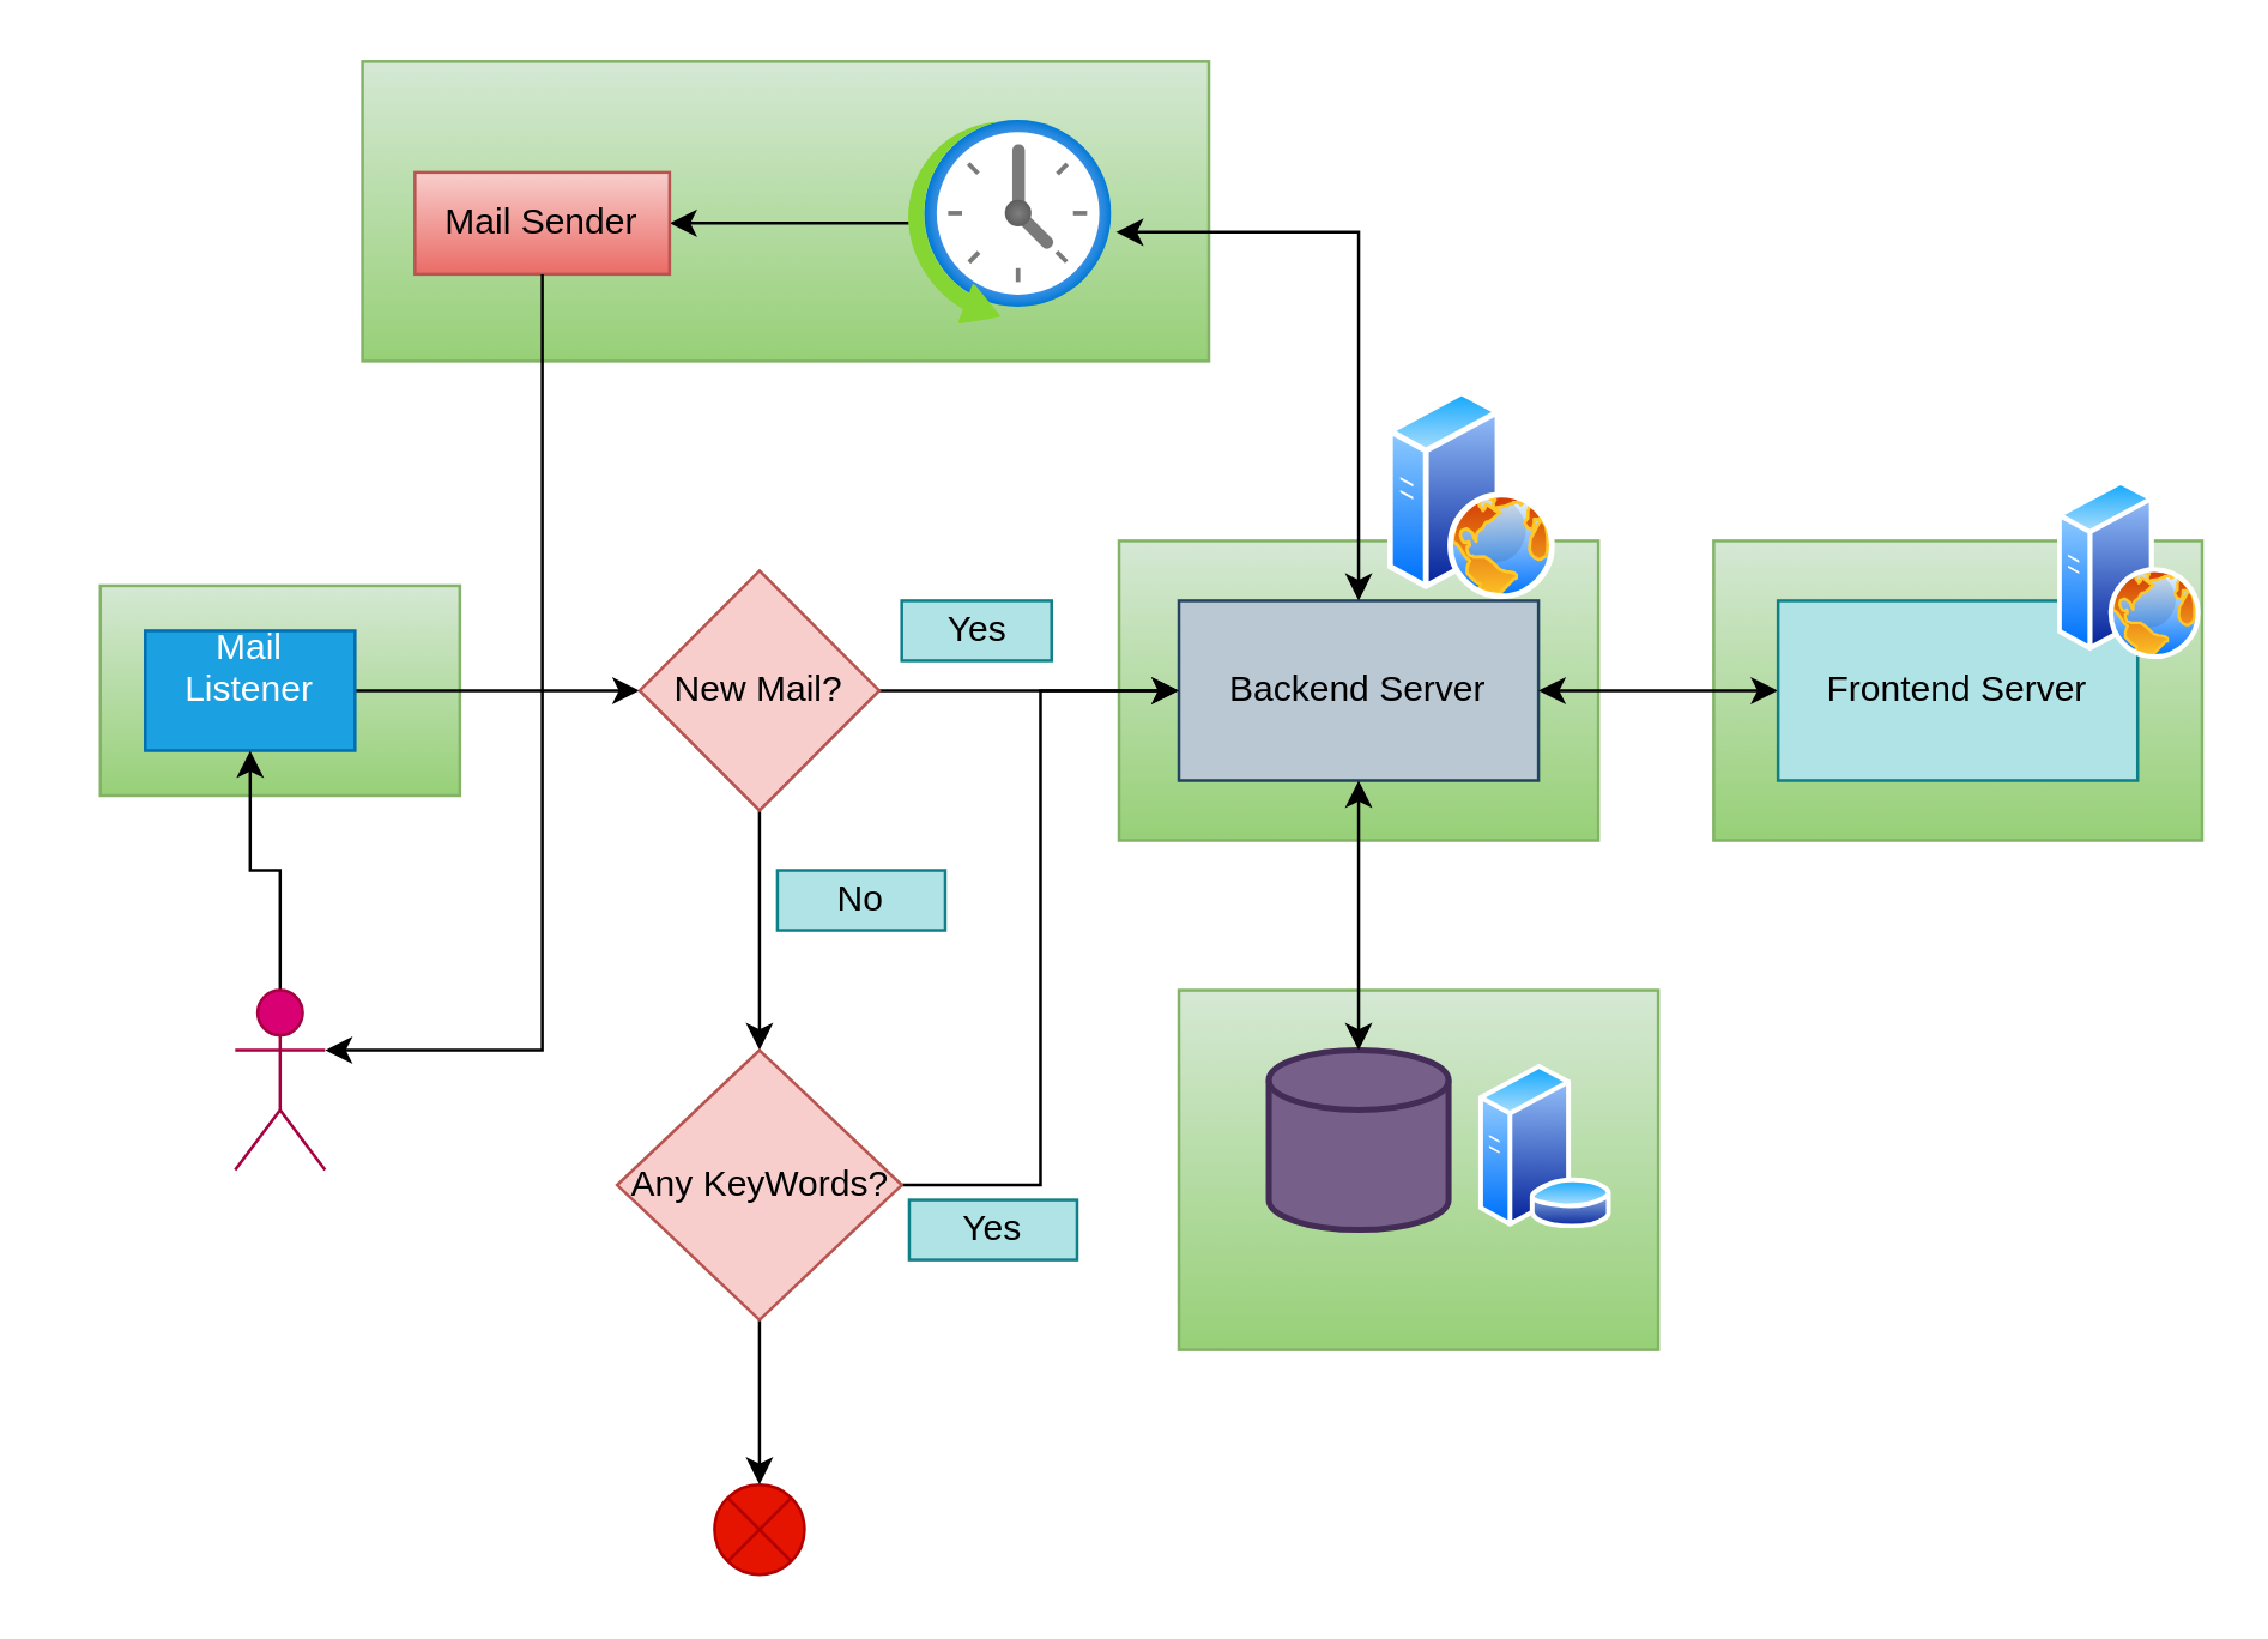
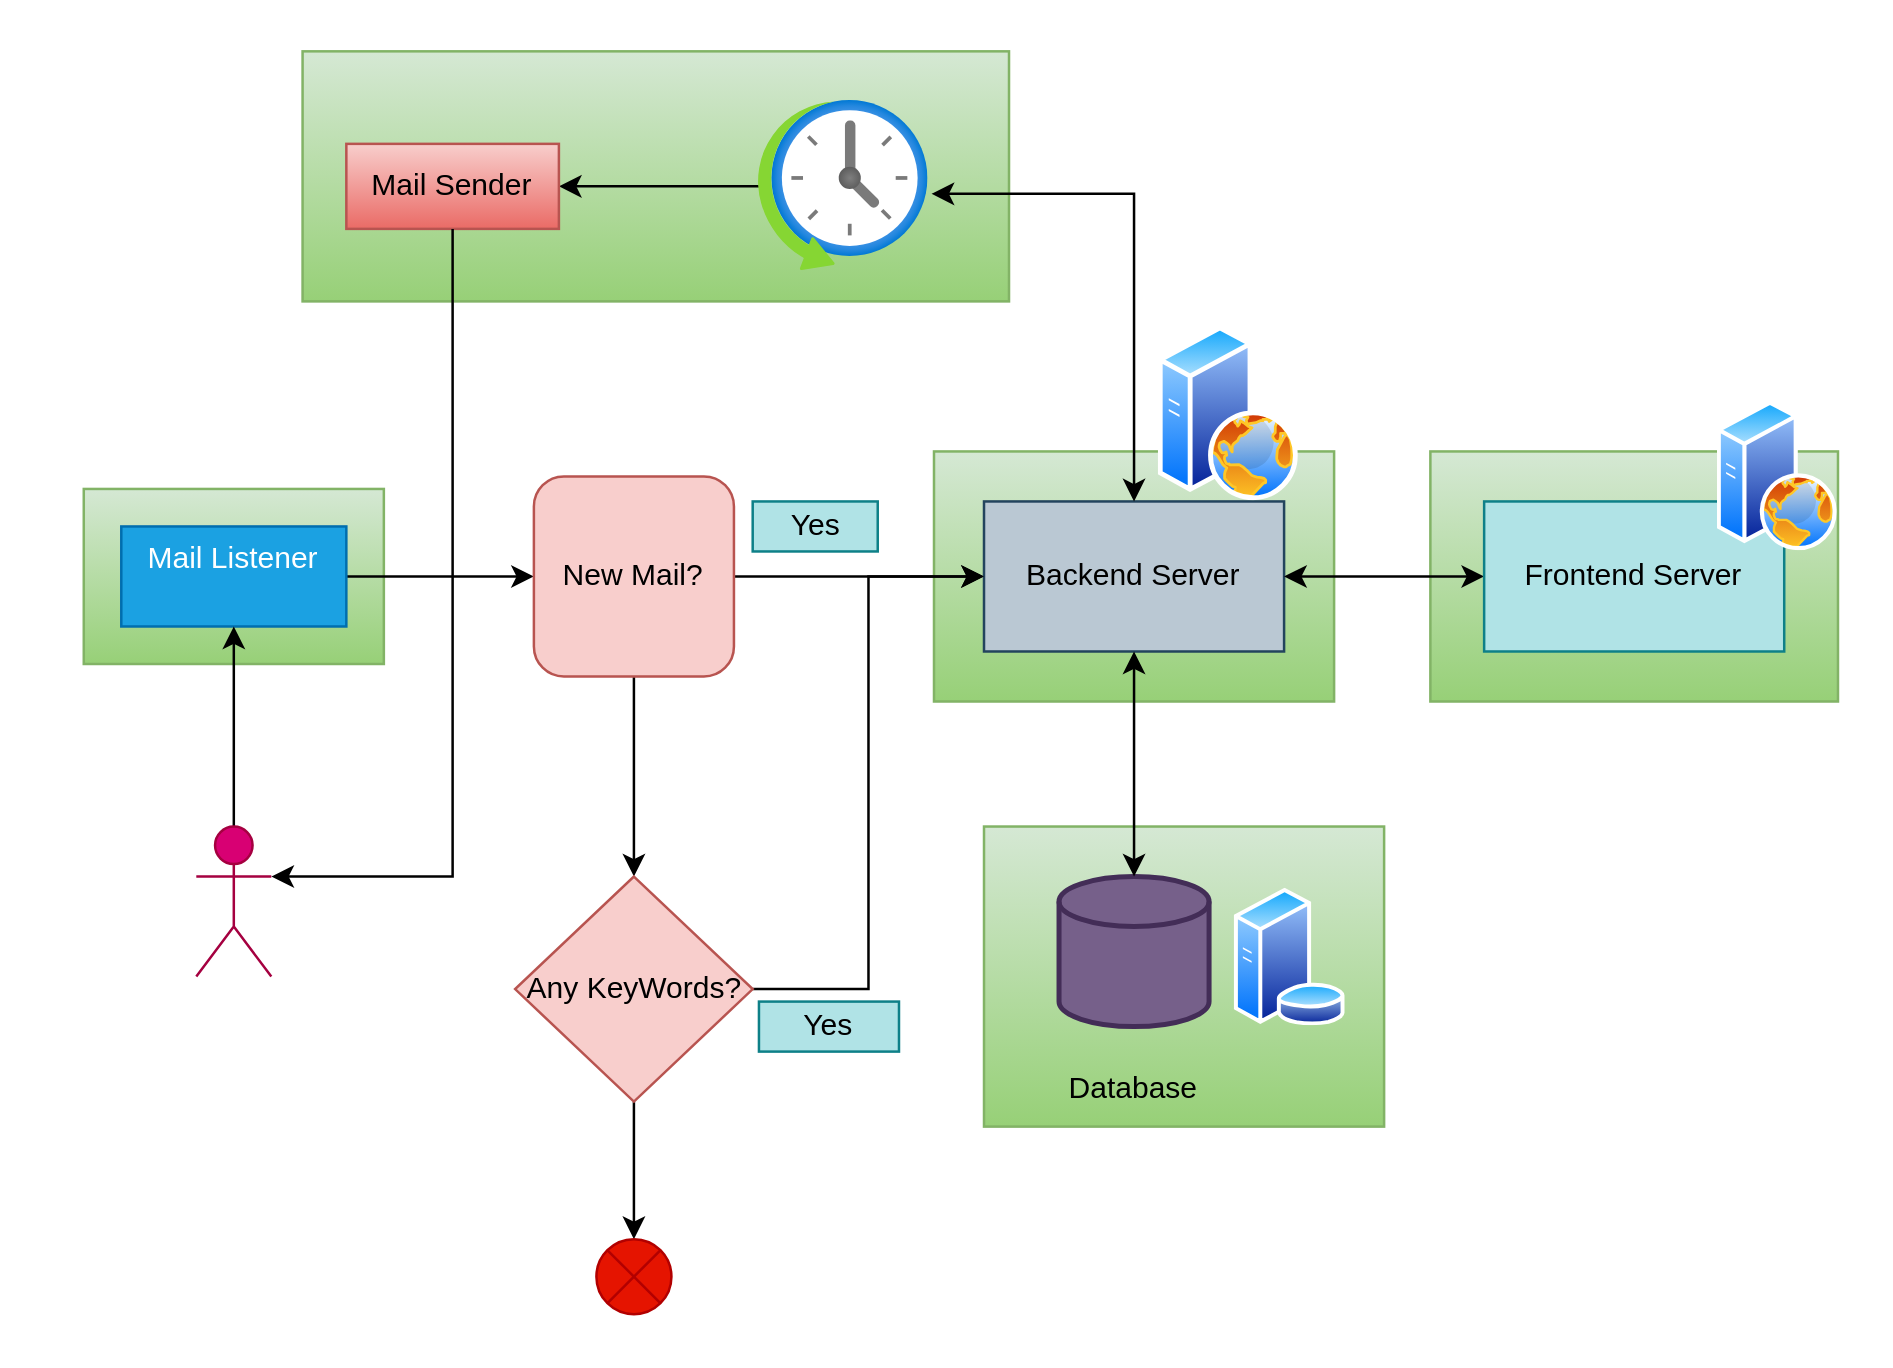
  <mxCell id="0" />
  <mxCell id="1" parent="0" />
  <mxCell id="2" value="" style="rounded=0;whiteSpace=wrap;html=1;fillColor=#d5e8d4;gradientColor=#97d077;strokeColor=#82b366;" vertex="1" parent="1"><mxGeometry x="380" y="330" width="160" height="120" as="geometry" /></mxCell>
  <mxCell id="3" value="" style="rounded=0;whiteSpace=wrap;html=1;fillColor=#d5e8d4;gradientColor=#97d077;strokeColor=#82b366;" vertex="1" parent="1"><mxGeometry x="558.5" y="180" width="163" height="100" as="geometry" /></mxCell>
  <mxCell id="4" value="" style="rounded=0;whiteSpace=wrap;html=1;fillColor=#d5e8d4;gradientColor=#97d077;strokeColor=#82b366;" vertex="1" parent="1"><mxGeometry x="360" y="180" width="160" height="100" as="geometry" /></mxCell>
  <mxCell id="5" value="" style="rounded=0;whiteSpace=wrap;html=1;fillColor=#d5e8d4;gradientColor=#97d077;strokeColor=#82b366;" vertex="1" parent="1"><mxGeometry x="20" y="195" width="120" height="70" as="geometry" /></mxCell>
  <mxCell id="6" value="" style="rounded=0;whiteSpace=wrap;html=1;fillColor=#d5e8d4;strokeColor=#82b366;gradientColor=#97d077;" vertex="1" parent="1"><mxGeometry x="107.5" y="20" width="282.5" height="100" as="geometry" /></mxCell>
  <mxCell id="7" value="" style="edgeStyle=orthogonalEdgeStyle;rounded=0;orthogonalLoop=1;jettySize=auto;html=1;" edge="1" parent="1" source="8" target="13"><mxGeometry relative="1" as="geometry" /></mxCell>
- <mxCell id="8" value="Mail Listener&lt;div&gt;&lt;br&gt;&lt;/div&gt;" style="rounded=0;whiteSpace=wrap;html=1;fillColor=#1ba1e2;fontColor=#ffffff;strokeColor=#006EAF;" vertex="1" parent="1"><mxGeometry x="35" y="210" width="70" height="40" as="geometry" /></mxCell>
+ <mxCell id="8" value="Mail Listener&lt;div&gt;&lt;br&gt;&lt;/div&gt;" style="rounded=0;whiteSpace=wrap;html=1;fillColor=#1ba1e2;fontColor=#ffffff;strokeColor=#006EAF;" vertex="1" parent="1"><mxGeometry x="35" y="210" width="90" height="40" as="geometry" /></mxCell>
  <mxCell id="9" value="" style="edgeStyle=orthogonalEdgeStyle;rounded=0;orthogonalLoop=1;jettySize=auto;html=1;" edge="1" parent="1" source="10" target="8"><mxGeometry relative="1" as="geometry" /></mxCell>
  <mxCell id="10" value="Send Email and Add tracking Email" style="shape=umlActor;verticalLabelPosition=bottom;verticalAlign=top;html=1;outlineConnect=0;fillColor=#d80073;fontColor=#ffffff;strokeColor=#A50040;" vertex="1" parent="1"><mxGeometry x="65" y="330" width="30" height="60" as="geometry" /></mxCell>
  <mxCell id="11" value="" style="edgeStyle=orthogonalEdgeStyle;rounded=0;orthogonalLoop=1;jettySize=auto;html=1;" edge="1" parent="1" source="13" target="15"><mxGeometry relative="1" as="geometry" /></mxCell>
  <mxCell id="12" value="" style="edgeStyle=orthogonalEdgeStyle;rounded=0;orthogonalLoop=1;jettySize=auto;html=1;" edge="1" parent="1" source="13" target="23"><mxGeometry relative="1" as="geometry" /></mxCell>
- <mxCell id="13" value="New Mail?" style="rhombus;whiteSpace=wrap;html=1;fillColor=#f8cecc;strokeColor=#b85450;" vertex="1" parent="1"><mxGeometry x="200" y="190" width="80" height="80" as="geometry" /></mxCell>
+ <mxCell id="13" value="New Mail?" style="whiteSpace=wrap;html=1;fillColor=#f8cecc;strokeColor=#b85450;rounded=1;" vertex="1" parent="1"><mxGeometry x="200" y="190" width="80" height="80" as="geometry" /></mxCell>
  <mxCell id="14" value="Yes" style="text;html=1;align=center;verticalAlign=middle;whiteSpace=wrap;rounded=0;fillColor=#b0e3e6;strokeColor=#0e8088;" vertex="1" parent="1"><mxGeometry x="287.5" y="200" width="50" height="20" as="geometry" /></mxCell>
  <mxCell id="15" value="Backend Server" style="rounded=0;whiteSpace=wrap;html=1;fillColor=#bac8d3;strokeColor=#23445d;" vertex="1" parent="1"><mxGeometry x="380" y="200" width="120" height="60" as="geometry" /></mxCell>
  <mxCell id="16" value="" style="strokeWidth=2;html=1;shape=mxgraph.flowchart.database;whiteSpace=wrap;fillColor=#76608a;fontColor=#ffffff;strokeColor=#432D57;" vertex="1" parent="1"><mxGeometry x="410" y="350" width="60" height="60" as="geometry" /></mxCell>
+ <mxCell id="17" value="Database" style="text;html=1;align=center;verticalAlign=middle;whiteSpace=wrap;rounded=0;" vertex="1" parent="1"><mxGeometry x="410" y="420" width="60" height="30" as="geometry" /></mxCell>
  <mxCell id="18" value="" style="endArrow=classic;startArrow=classic;html=1;rounded=0;entryX=0.5;entryY=1;entryDx=0;entryDy=0;exitX=0.5;exitY=0;exitDx=0;exitDy=0;exitPerimeter=0;" edge="1" parent="1" source="16" target="15"><mxGeometry width="50" height="50" relative="1" as="geometry"><mxPoint x="360" y="310" as="sourcePoint" /><mxPoint x="570" y="485" as="targetPoint" /><Array as="points" /></mxGeometry></mxCell>
  <mxCell id="19" value="" style="endArrow=classic;startArrow=classic;html=1;rounded=0;entryX=0;entryY=0.5;entryDx=0;entryDy=0;exitX=1;exitY=0.5;exitDx=0;exitDy=0;" edge="1" parent="1" source="15" target="31"><mxGeometry width="50" height="50" relative="1" as="geometry"><mxPoint x="440" y="199" as="sourcePoint" /><mxPoint x="430" y="140" as="targetPoint" /><Array as="points"><mxPoint x="530" y="230" /></Array></mxGeometry></mxCell>
- <mxCell id="20" value="No" style="text;html=1;align=center;verticalAlign=middle;whiteSpace=wrap;rounded=0;fillColor=#b0e3e6;strokeColor=#0e8088;" vertex="1" parent="1"><mxGeometry x="246" y="290" width="56" height="20" as="geometry" /></mxCell>
  <mxCell id="21" style="edgeStyle=orthogonalEdgeStyle;rounded=0;orthogonalLoop=1;jettySize=auto;html=1;entryX=0;entryY=0.5;entryDx=0;entryDy=0;" edge="1" parent="1" source="23" target="15"><mxGeometry relative="1" as="geometry" /></mxCell>
  <mxCell id="22" value="" style="edgeStyle=orthogonalEdgeStyle;rounded=0;orthogonalLoop=1;jettySize=auto;html=1;" edge="1" parent="1" source="23" target="25"><mxGeometry relative="1" as="geometry" /></mxCell>
  <mxCell id="23" value="Any KeyWords?" style="rhombus;whiteSpace=wrap;html=1;fillColor=#f8cecc;strokeColor=#b85450;" vertex="1" parent="1"><mxGeometry x="192.5" y="350" width="95" height="90" as="geometry" /></mxCell>
  <mxCell id="24" value="Yes" style="text;html=1;align=center;verticalAlign=middle;whiteSpace=wrap;rounded=0;fillColor=#b0e3e6;strokeColor=#0e8088;" vertex="1" parent="1"><mxGeometry x="290" y="400" width="56" height="20" as="geometry" /></mxCell>
  <mxCell id="25" value="" style="shape=sumEllipse;perimeter=ellipsePerimeter;html=1;backgroundOutline=1;fillColor=#e51400;strokeColor=#B20000;fontColor=#ffffff;" vertex="1" parent="1"><mxGeometry x="225" y="495" width="30" height="30" as="geometry" /></mxCell>
  <mxCell id="26" style="edgeStyle=orthogonalEdgeStyle;rounded=0;orthogonalLoop=1;jettySize=auto;html=1;entryX=1;entryY=0.5;entryDx=0;entryDy=0;" edge="1" parent="1" source="27" target="28"><mxGeometry relative="1" as="geometry" /></mxCell>
  <mxCell id="27" value="" style="image;aspect=fixed;html=1;points=[];align=center;fontSize=12;image=img/lib/azure2/general/Scheduler.svg;" vertex="1" parent="1"><mxGeometry x="290" y="40" width="68" height="68" as="geometry" /></mxCell>
  <mxCell id="28" value="Mail Sender" style="rounded=0;whiteSpace=wrap;html=1;fillColor=#f8cecc;strokeColor=#b85450;gradientColor=#ea6b66;" vertex="1" parent="1"><mxGeometry x="125" y="57" width="85" height="34" as="geometry" /></mxCell>
  <mxCell id="29" value="" style="endArrow=classic;startArrow=classic;html=1;rounded=0;exitX=1.015;exitY=0.544;exitDx=0;exitDy=0;exitPerimeter=0;entryX=0.5;entryY=0;entryDx=0;entryDy=0;" edge="1" parent="1" source="27" target="15"><mxGeometry width="50" height="50" relative="1" as="geometry"><mxPoint x="400" y="60" as="sourcePoint" /><mxPoint x="450" y="10" as="targetPoint" /><Array as="points"><mxPoint x="440" y="77" /></Array></mxGeometry></mxCell>
  <mxCell id="30" style="edgeStyle=orthogonalEdgeStyle;rounded=0;orthogonalLoop=1;jettySize=auto;html=1;entryX=1;entryY=0.333;entryDx=0;entryDy=0;entryPerimeter=0;exitX=0.5;exitY=1;exitDx=0;exitDy=0;" edge="1" parent="1" source="28" target="10"><mxGeometry relative="1" as="geometry" /></mxCell>
  <mxCell id="31" value="Frontend Server" style="rounded=0;whiteSpace=wrap;html=1;fillColor=#b0e3e6;strokeColor=#0e8088;" vertex="1" parent="1"><mxGeometry x="580" y="200" width="120" height="60" as="geometry" /></mxCell>
  <mxCell id="32" value="" style="image;aspect=fixed;perimeter=ellipsePerimeter;html=1;align=center;shadow=0;dashed=0;spacingTop=3;image=img/lib/active_directory/web_server.svg;" vertex="1" parent="1"><mxGeometry x="450" y="130" width="56" height="70" as="geometry" /></mxCell>
  <mxCell id="33" value="" style="image;aspect=fixed;perimeter=ellipsePerimeter;html=1;align=center;shadow=0;dashed=0;spacingTop=3;image=img/lib/active_directory/database_server.svg;" vertex="1" parent="1"><mxGeometry x="480" y="355" width="45.1" height="55" as="geometry" /></mxCell>
  <mxCell id="34" value="" style="image;aspect=fixed;perimeter=ellipsePerimeter;html=1;align=center;shadow=0;dashed=0;spacingTop=3;image=img/lib/active_directory/web_server.svg;" vertex="1" parent="1"><mxGeometry x="673.5" y="160" width="48" height="60" as="geometry" /></mxCell>
